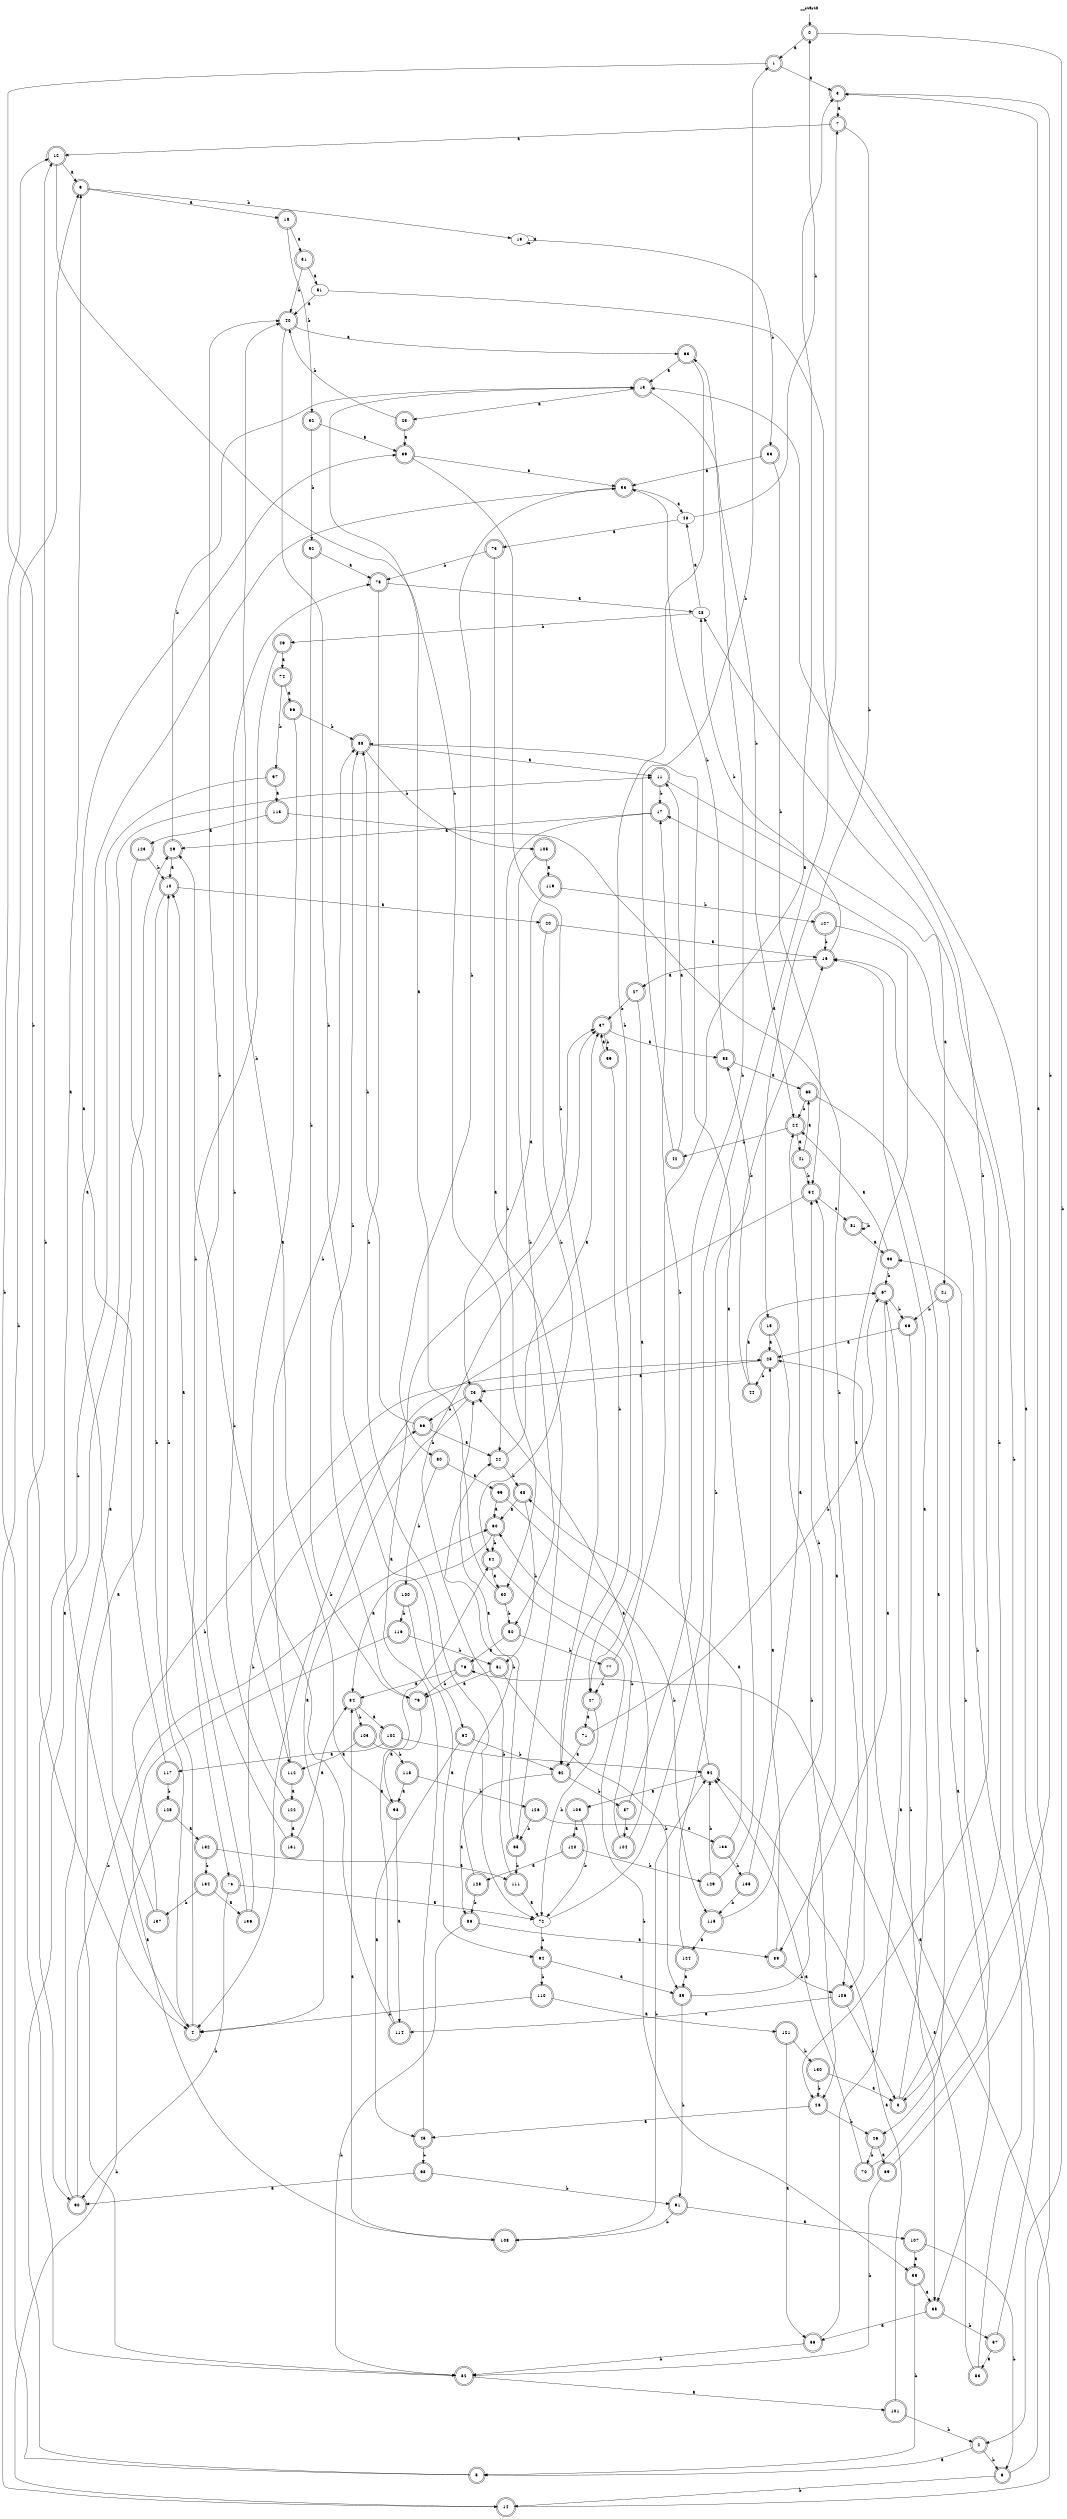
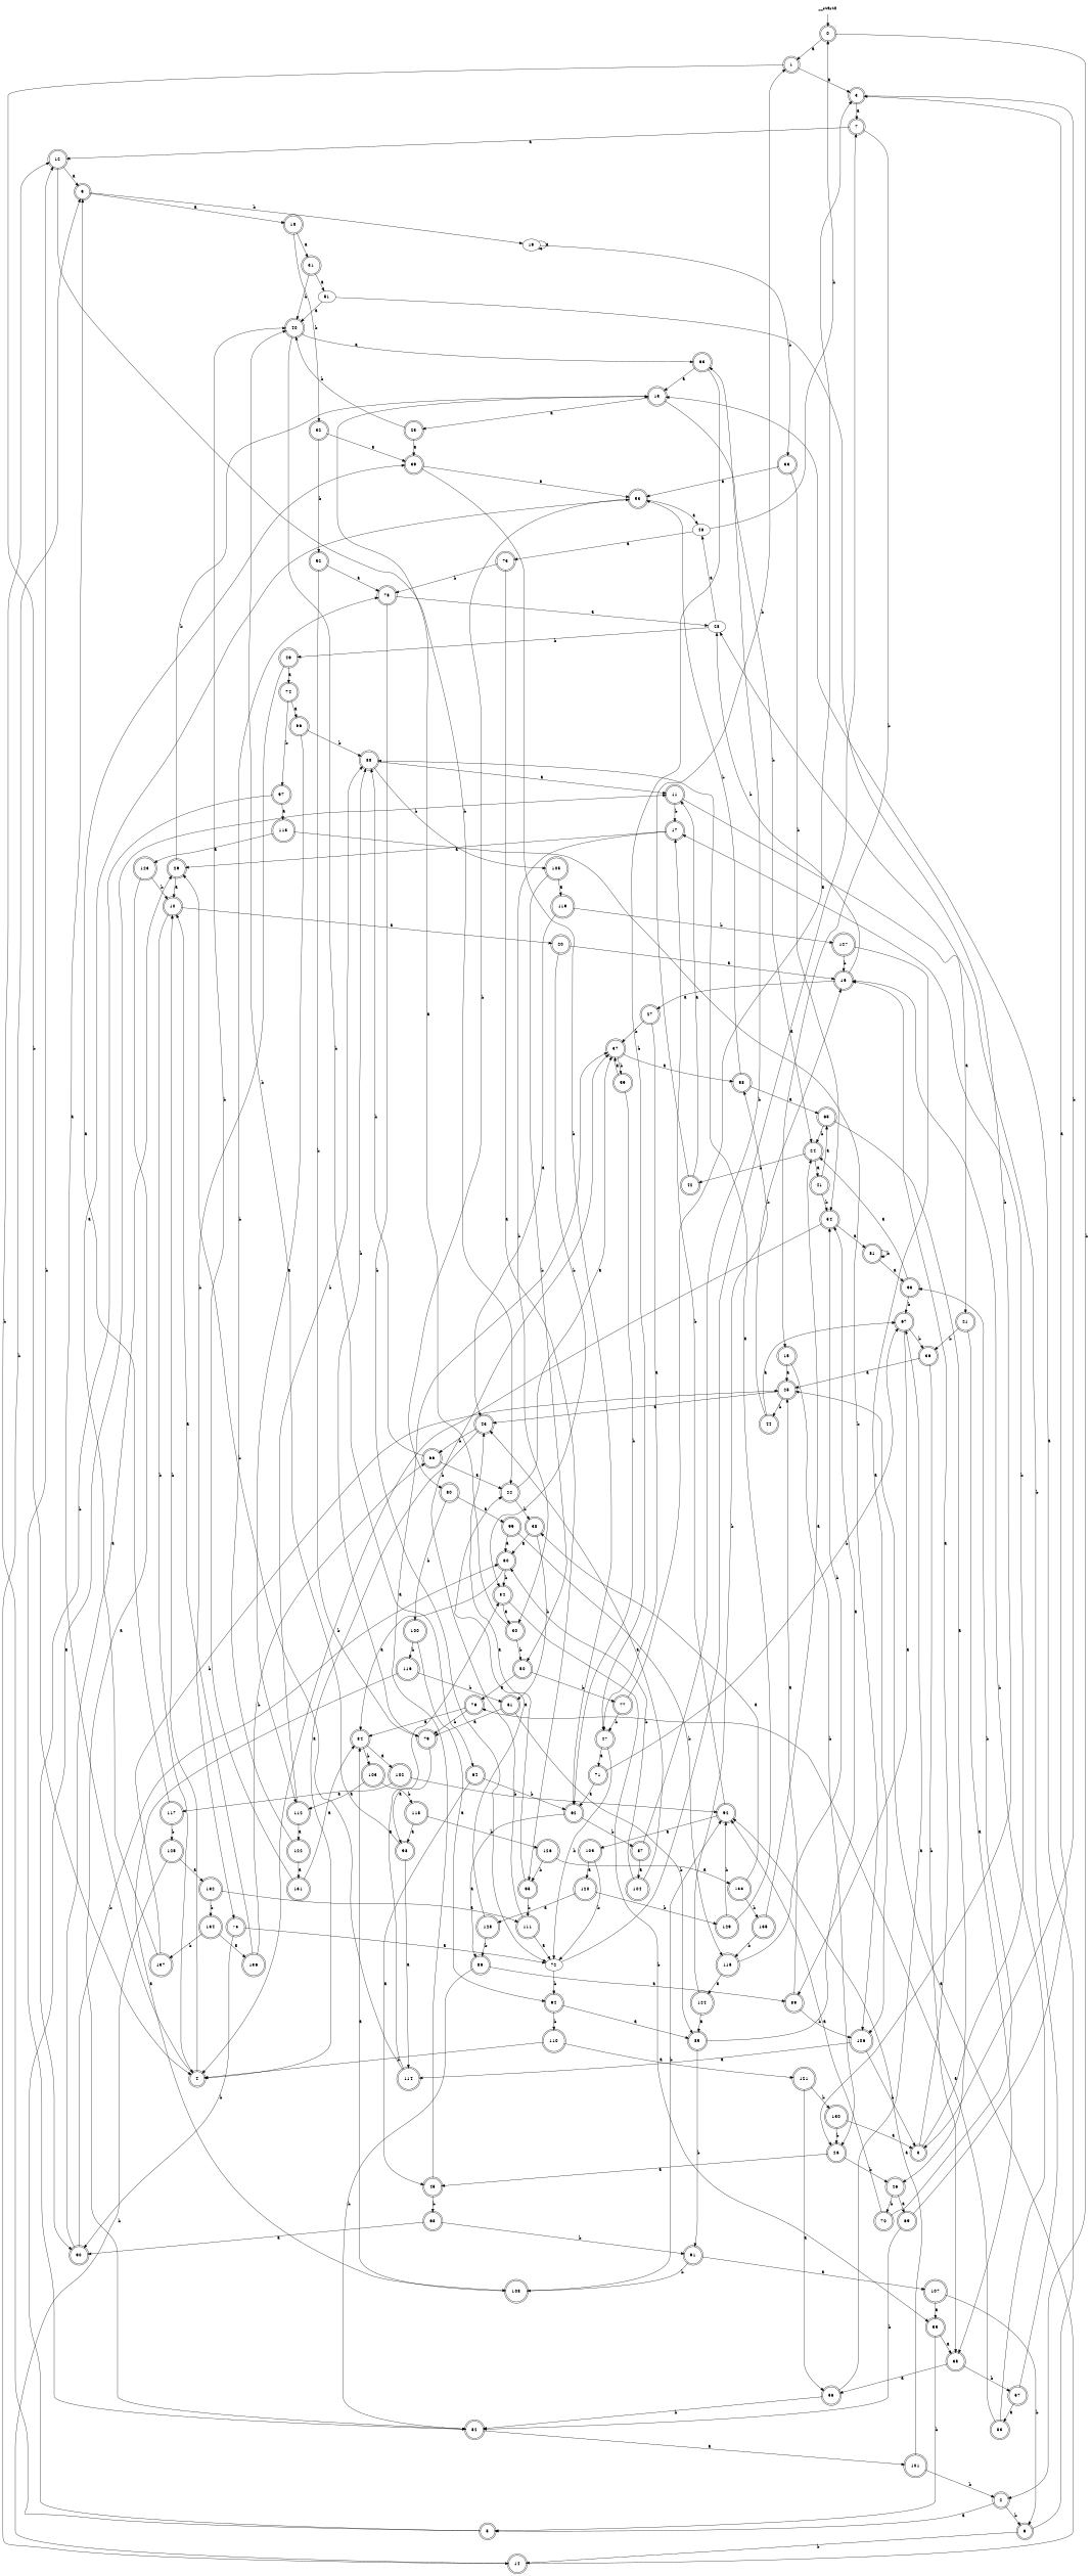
  digraph {
    node [shape=doublecircle]
    __start0 [shape=none]
    0
    1
    2
    3
    4
    5
    6
    7
    8
    9
    10
    11
    12
    13
    14
    15
    16
    17
    18
    19 [shape=""]
    20
    21
    22
    23
    24
    25
    26
    27
    28 [shape=""]
    29
    30
    31
    32
    33
    34
    35
    36
    37
    38
    39
    40
    41
    42
    43
    44
    45
    46
    47
    48 [shape=""]
    49
    50
    51 [shape=""]
    52
    53
    54
    55
    56
    57
    58
    59
    60
    61
    62
    63
    64
    65
    66
    67
    68
    69
    70
    71
    72 [shape=""]
    73
    74
    75
    76
    77
    78
    79
    80
    81
    82
    83
    84
    85
    86
    87
    88
    89
    90
    91
    92
    93
    94
    95
    96
    97
    98
    99
    100
    101
    102
    103
    104
    105
    106
    107
    108
    109
    110
    111
    112
    113
    114
    115
    116
    117
    118
    119
    120
    121
    122
    123
    124
    125
    126
    127
    128
    129
    130
    131
    132
    133
    134
    135
    136
    137
    __start0 -> 0
    0 -> 1 [label=a]
    0 -> 2 [label=b]
    1 -> 3 [label=a]
    1 -> 4 [label=b]
    2 -> 5 [label=a]
    2 -> 6 [label=b]
    3 -> 7 [label=a]
    3 -> 8 [label=b]
    4 -> 9 [label=a]
    4 -> 10 [label=b]
    5 -> 11 [label=a]
    5 -> 12 [label=b]
    6 -> 13 [label=a]
    6 -> 14 [label=b]
    7 -> 12 [label=a]
    7 -> 15 [label=b]
    8 -> 16 [label=a]
    8 -> 17 [label=b]
    9 -> 18 [label=a]
    9 -> 19 [label=b]
    10 -> 4 [label=b]
    10 -> 20 [label=a]
    11 -> 17 [label=b]
    11 -> 21 [label=a]
    12 -> 9 [label=a]
    12 -> 22 [label=b]
    13 -> 23 [label=a]
    13 -> 24 [label=b]
    14 -> 9 [label=b]
    14 -> 25 [label=a]
    15 -> 25 [label=a]
    15 -> 26 [label=b]
    16 -> 27 [label=a]
    16 -> 28 [label=b]
    17 -> 29 [label=a]
    17 -> 30 [label=b]
    18 -> 31 [label=a]
    18 -> 32 [label=b]
    19 -> 19 [label=a]
    19 -> 33 [label=b]
    20 -> 16 [label=a]
    20 -> 34 [label=b]
    21 -> 35 [label=a]
    21 -> 36 [label=b]
    22 -> 37 [label=a]
    22 -> 38 [label=b]
    23 -> 39 [label=a]
    23 -> 40 [label=b]
    24 -> 41 [label=a]
    24 -> 42 [label=b]
    25 -> 43 [label=a]
    25 -> 44 [label=b]
    26 -> 45 [label=a]
    26 -> 46 [label=b]
    27 -> 37 [label=b]
    27 -> 47 [label=a]
    28 -> 48 [label=a]
    28 -> 49 [label=b]
    29 -> 10 [label=a]
    29 -> 13 [label=b]
    30 -> 13 [label=a]
    30 -> 50 [label=b]
    31 -> 40 [label=b]
    31 -> 51 [label=a]
    32 -> 39 [label=a]
    32 -> 52 [label=b]
    33 -> 53 [label=a]
    33 -> 54 [label=b]
    34 -> 30 [label=a]
    34 -> 55 [label=b]
    35 -> 56 [label=a]
    35 -> 57 [label=b]
    36 -> 25 [label=a]
    36 -> 35 [label=b]
    37 -> 58 [label=a]
    37 -> 59 [label=b]
    38 -> 60 [label=a]
    38 -> 61 [label=b]
    39 -> 53 [label=a]
    39 -> 62 [label=b]
    40 -> 63 [label=a]
    40 -> 64 [label=b]
    41 -> 54 [label=b]
    41 -> 65 [label=a]
    42 -> 1 [label=b]
    42 -> 11 [label=a]
    43 -> 4 [label=a]
    43 -> 66 [label=b]
    44 -> 16 [label=b]
    44 -> 67 [label=a]
    45 -> 37 [label=a]
    45 -> 68 [label=b]
    46 -> 69 [label=a]
    46 -> 70 [label=b]
    47 -> 71 [label=a]
    47 -> 72 [label=b]
    48 -> 0 [label=b]
    48 -> 73 [label=a]
    49 -> 74 [label=a]
    49 -> 75 [label=b]
    50 -> 76 [label=a]
    50 -> 77 [label=b]
    51 -> 26 [label=b]
    51 -> 40 [label=a]
    52 -> 78 [label=a]
    52 -> 79 [label=b]
    53 -> 48 [label=a]
    53 -> 80 [label=b]
    54 -> 4 [label=b]
    54 -> 81 [label=a]
    55 -> 5 [label=b]
    55 -> 35 [label=a]
    56 -> 67 [label=a]
    56 -> 82 [label=b]
    57 -> 28 [label=b]
    57 -> 83 [label=a]
    58 -> 53 [label=b]
    58 -> 65 [label=a]
    59 -> 37 [label=a]
    59 -> 62 [label=b]
    60 -> 34 [label=b]
    60 -> 84 [label=a]
    61 -> 79 [label=a]
    61 -> 85 [label=b]
    62 -> 86 [label=a]
    62 -> 87 [label=b]
    63 -> 13 [label=a]
    63 -> 47 [label=b]
    64 -> 45 [label=a]
    64 -> 62 [label=b]
    65 -> 24 [label=b]
    65 -> 46 [label=a]
    66 -> 22 [label=a]
    66 -> 88 [label=b]
    67 -> 36 [label=b]
    67 -> 89 [label=a]
    68 -> 90 [label=a]
    68 -> 91 [label=b]
    69 -> 3 [label=a]
    69 -> 82 [label=b]
    70 -> 92 [label=a]
    70 -> 93 [label=b]
    71 -> 62 [label=a]
    71 -> 67 [label=b]
    72 -> 7 [label=a]
    72 -> 94 [label=b]
    73 -> 78 [label=b]
    73 -> 95 [label=a]
    74 -> 96 [label=a]
    74 -> 97 [label=b]
    75 -> 72 [label=a]
    75 -> 90 [label=b]
    76 -> 79 [label=b]
    76 -> 84 [label=a]
    77 -> 3 [label=a]
    77 -> 47 [label=b]
    78 -> 28 [label=a]
    78 -> 72 [label=b]
    79 -> 88 [label=b]
    79 -> 98 [label=a]
    80 -> 99 [label=a]
    80 -> 100 [label=b]
    81 -> 81 [label=b]
    81 -> 93 [label=a]
    82 -> 12 [label=b]
    82 -> 101 [label=a]
    83 -> 16 [label=b]
    83 -> 76 [label=a]
    84 -> 102 [label=a]
    84 -> 103 [label=b]
    85 -> 54 [label=a]
    85 -> 91 [label=b]
    86 -> 82 [label=b]
    86 -> 89 [label=a]
    87 -> 63 [label=b]
    87 -> 104 [label=a]
    88 -> 11 [label=a]
    88 -> 105 [label=b]
    89 -> 25 [label=a]
    89 -> 106 [label=b]
    90 -> 29 [label=a]
    90 -> 60 [label=b]
    91 -> 107 [label=a]
    91 -> 108 [label=b]
    92 -> 17 [label=b]
    92 -> 109 [label=a]
    93 -> 24 [label=a]
    93 -> 67 [label=b]
    94 -> 85 [label=a]
    94 -> 110 [label=b]
    95 -> 43 [label=a]
    95 -> 111 [label=b]
    96 -> 88 [label=b]
    96 -> 112 [label=a]
    97 -> 90 [label=b]
    97 -> 113 [label=a]
    98 -> 40 [label=b]
    98 -> 114 [label=a]
    99 -> 60 [label=a]
    99 -> 115 [label=b]
    100 -> 94 [label=a]
    100 -> 116 [label=b]
    101 -> 2 [label=b]
    101 -> 92 [label=a]
    102 -> 92 [label=b]
    102 -> 117 [label=a]
    103 -> 112 [label=a]
    103 -> 118 [label=b]
    104 -> 43 [label=a]
    104 -> 60 [label=b]
    105 -> 50 [label=b]
    105 -> 119 [label=a]
    106 -> 8 [label=b]
    106 -> 114 [label=a]
    107 -> 6 [label=b]
    107 -> 55 [label=a]
    108 -> 84 [label=a]
    108 -> 92 [label=b]
    109 -> 72 [label=b]
    109 -> 120 [label=a]
    110 -> 4 [label=b]
    110 -> 121 [label=a]
    111 -> 37 [label=b]
    111 -> 72 [label=a]
    112 -> 88 [label=b]
    112 -> 122 [label=a]
    113 -> 106 [label=b]
    113 -> 123 [label=a]
    114 -> 29 [label=b]
    114 -> 34 [label=a]
    115 -> 54 [label=b]
    115 -> 124 [label=a]
    116 -> 61 [label=b]
    116 -> 108 [label=a]
    117 -> 39 [label=a]
    117 -> 125 [label=b]
    118 -> 98 [label=a]
    118 -> 126 [label=b]
    119 -> 43 [label=a]
    119 -> 127 [label=b]
    120 -> 128 [label=a]
    120 -> 129 [label=b]
    121 -> 56 [label=a]
    121 -> 130 [label=b]
    122 -> 78 [label=b]
    122 -> 131 [label=a]
    123 -> 10 [label=b]
    123 -> 82 [label=a]
    124 -> 58 [label=b]
    124 -> 85 [label=a]
    125 -> 14 [label=b]
    125 -> 132 [label=a]
    126 -> 95 [label=b]
    126 -> 133 [label=a]
    127 -> 16 [label=b]
    127 -> 106 [label=a]
-   128 -> 22 [label=b]
+   128 -> 22 [label=a]
    128 -> 86 [label=b]
    129 -> 88 [label=a]
    129 -> 92 [label=b]
    130 -> 8 [label=a]
    130 -> 26 [label=b]
    131 -> 40 [label=b]
    131 -> 84 [label=a]
    132 -> 111 [label=a]
    132 -> 134 [label=b]
    133 -> 38 [label=a]
    133 -> 135 [label=b]
    134 -> 136 [label=a]
    134 -> 137 [label=b]
    135 -> 24 [label=a]
    135 -> 115 [label=b]
    136 -> 10 [label=a]
    136 -> 66 [label=b]
    137 -> 25 [label=b]
    137 -> 53 [label=a]
  }
